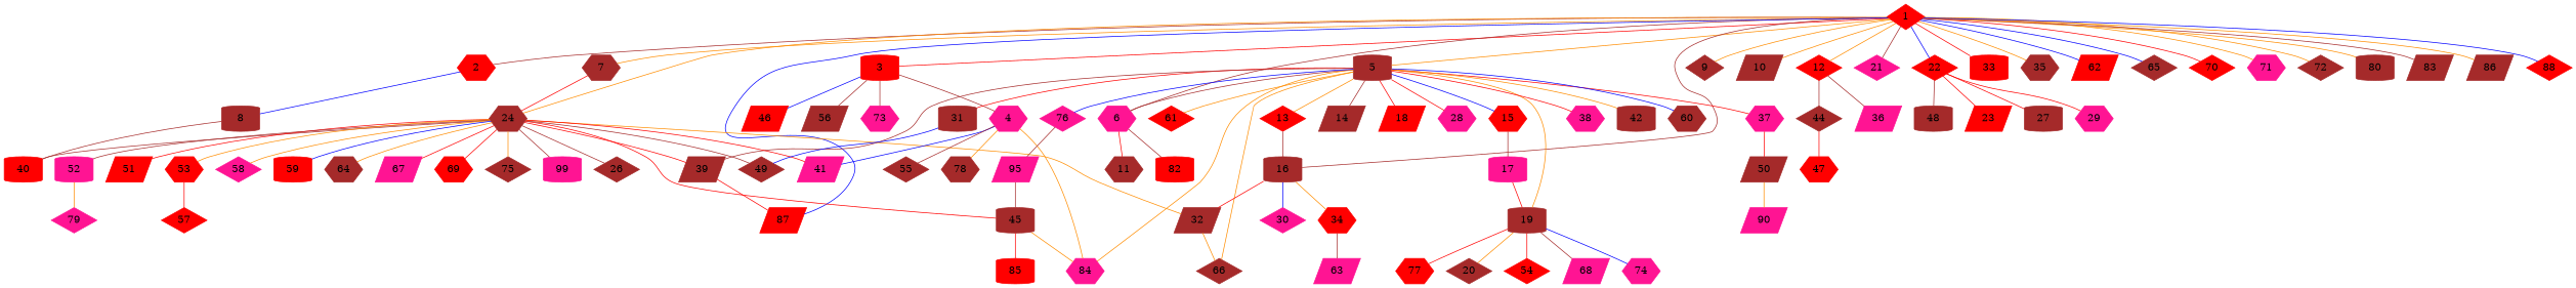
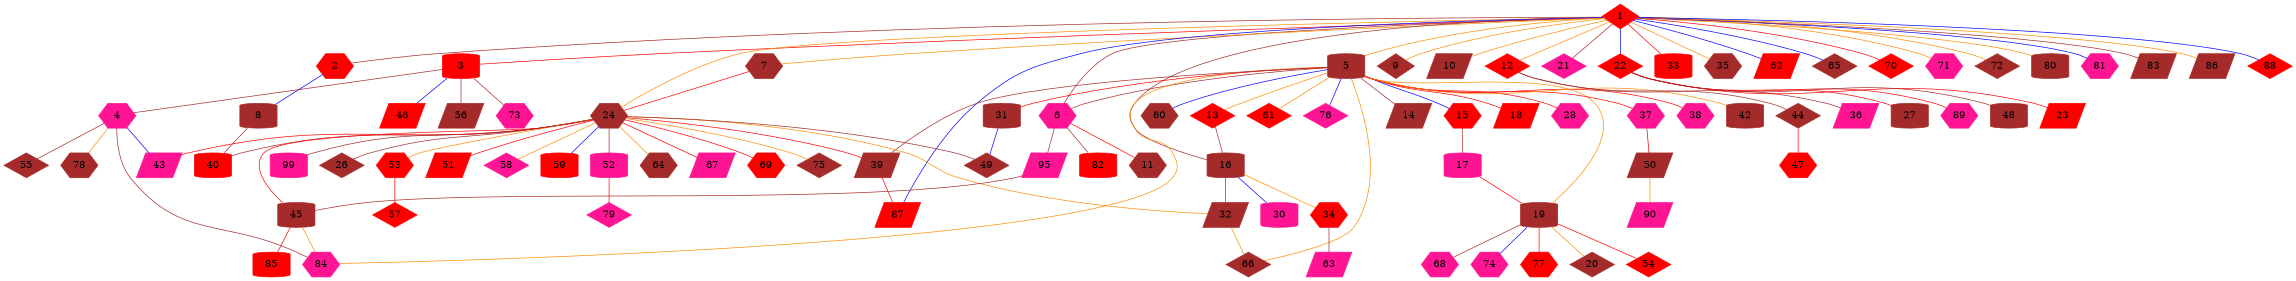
  graph {
    node [color=brown shape=hexagon style=filled]
    edge [color=darkorange weight=1.0]
    1 [color=red shape=diamond]
    2 [color=red]
    3 [color=red shape=cylinder]
    5 [shape=cylinder]
    6 [color=deeppink]
    7
    9 [shape=diamond]
    10 [shape=parallelogram]
    12 [color=red shape=diamond]
    16 [shape=cylinder]
    21 [color=deeppink shape=diamond]
    22 [color=red shape=diamond]
    24
    33 [color=red shape=cylinder]
    35
    62 [color=red shape=parallelogram]
    65 [shape=diamond]
    70 [color=red shape=diamond]
    71 [color=deeppink]
    72 [shape=diamond]
    80 [shape=cylinder]
+   81 [color=deeppink]
    83 [shape=parallelogram]
    86 [shape=parallelogram]
    87 [color=red shape=parallelogram]
    88 [color=red shape=diamond]
    8 [shape=cylinder]
    4 [color=deeppink]
    46 [color=red shape=parallelogram]
    56 [shape=parallelogram]
    73 [color=deeppink]
    84 [color=deeppink]
    13 [color=red shape=diamond]
    14 [shape=parallelogram]
    15 [color=red]
    18 [color=red shape=parallelogram]
    19 [shape=cylinder]
    28 [color=deeppink]
    31 [shape=cylinder]
    37 [color=deeppink]
    38 [color=deeppink]
    39 [shape=parallelogram]
    42 [shape=cylinder]
    60
    61 [color=red shape=diamond]
    66 [shape=diamond]
    76 [color=deeppink shape=diamond]
    11
    n49 [color=deeppink label=95 shape=parallelogram]
    82 [color=red shape=cylinder]
    36 [color=deeppink shape=parallelogram]
    44 [shape=diamond]
-   30 [color=deeppink shape=diamond]
+   30 [color=deeppink shape=cylinder]
    32 [shape=parallelogram]
    34 [color=red]
    23 [color=red shape=parallelogram]
    27 [shape=cylinder]
-   29 [color=deeppink]
+   29 [color=deeppink label=89]
    48 [shape=cylinder]
    40 [color=red shape=cylinder]
    26 [shape=diamond]
-   41 [color=deeppink shape=parallelogram]
+   41 [color=deeppink shape=parallelogram label=43]
    45 [shape=cylinder]
    49 [shape=diamond]
    51 [color=red shape=parallelogram]
    52 [color=deeppink shape=cylinder]
    53 [color=red]
    58 [color=deeppink shape=diamond]
    59 [color=red shape=cylinder]
    64
    67 [color=deeppink shape=parallelogram]
    69 [color=red]
    75 [shape=diamond]
    n74 [color=deeppink label=99 shape=cylinder]
    55 [shape=diamond]
    78
    17 [color=deeppink shape=cylinder]
    20 [shape=diamond]
    54 [color=red shape=diamond]
-   68 [color=deeppink shape=parallelogram]
+   68 [color=deeppink]
    74 [color=deeppink]
    77 [color=red]
    50 [shape=parallelogram]
    47 [color=red]
    63 [color=deeppink shape=parallelogram]
    85 [color=red shape=cylinder]
    79 [color=deeppink shape=diamond]
    57 [color=red shape=diamond]
    90 [color=deeppink shape=parallelogram]
    1 -- 2 [color=brown]
    1 -- 3 [color=red]
    1 -- 5
    1 -- 6 [color=brown]
    1 -- 7
    1 -- 9
    1 -- 10
    1 -- 12
    1 -- 16 [color=brown]
    1 -- 21 [color=brown]
    1 -- 22 [color=blue]
    1 -- 24
    1 -- 33 [color=red]
    1 -- 35
    1 -- 62 [color=blue]
    1 -- 65 [color=blue]
    1 -- 70 [color=red]
    1 -- 71
    1 -- 72
    1 -- 80
+   1 -- 81 [color=blue]
    1 -- 83 [color=brown]
    1 -- 86
    1 -- 87 [color=blue]
    1 -- 88 [color=blue]
    2 -- 8 [color=blue]
    3 -- 4 [color=brown]
    3 -- 46 [color=blue]
    3 -- 56 [color=brown]
    3 -- 73 [color=brown]
    5 -- 6 [color=brown]
    5 -- 84
    5 -- 13
    5 -- 14 [color=brown]
    5 -- 15 [color=blue]
    5 -- 18 [color=red]
    5 -- 19
    5 -- 28 [color=red]
    5 -- 31 [color=red]
    5 -- 37 [color=red]
    5 -- 38 [color=red]
    5 -- 39 [color=brown]
    5 -- 42
    5 -- 60 [color=blue]
    5 -- 61
    5 -- 66
    5 -- 76 [color=blue]
    6 -- 11 [color=red]
-   76 -- n49 [color=brown]
+   6 -- n49 [color=brown]
    6 -- 82 [color=brown]
    7 -- 24 [color=red]
    12 -- 36 [color=brown]
    12 -- 44 [color=brown]
    16 -- 30 [color=blue]
    16 -- 32 [color=red]
    16 -- 34
    22 -- 23 [color=red]
    22 -- 27 [color=red]
    22 -- 29 [color=red]
    22 -- 48 [color=brown]
    24 -- 39 [color=red]
    24 -- 32
    24 -- 40 [color=brown]
    24 -- 26 [color=brown]
    24 -- 41 [color=red]
    24 -- 45 [color=red]
    24 -- 49 [color=brown]
    24 -- 51 [color=red]
    24 -- 52 [color=brown]
    24 -- 53
    24 -- 58
    24 -- 59 [color=blue]
    24 -- 64
    24 -- 67 [color=red]
    24 -- 69 [color=red]
    24 -- 75
    24 -- n74 [color=brown]
    8 -- 40 [color=brown]
-   4 -- 84
+   4 -- 84 [color=brown]
    4 -- 41 [color=blue]
    4 -- 55 [color=brown]
    4 -- 78
    13 -- 16 [color=brown]
    15 -- 17 [color=brown weight=2.0]
    19 -- 20
    19 -- 54 [color=red]
    19 -- 68 [color=brown]
    19 -- 74 [color=blue]
    19 -- 77 [color=red]
    31 -- 49 [color=blue]
    37 -- 50 [color=red]
    39 -- 87 [color=red]
    n49 -- 45 [color=brown]
    44 -- 47 [color=red]
    32 -- 66
    34 -- 63 [color=brown]
    45 -- 84
    45 -- 85 [color=red]
-   52 -- 79
+   52 -- 79 [color=red]
    53 -- 57 [color=red]
    17 -- 19 [color=red]
    50 -- 90
  }
